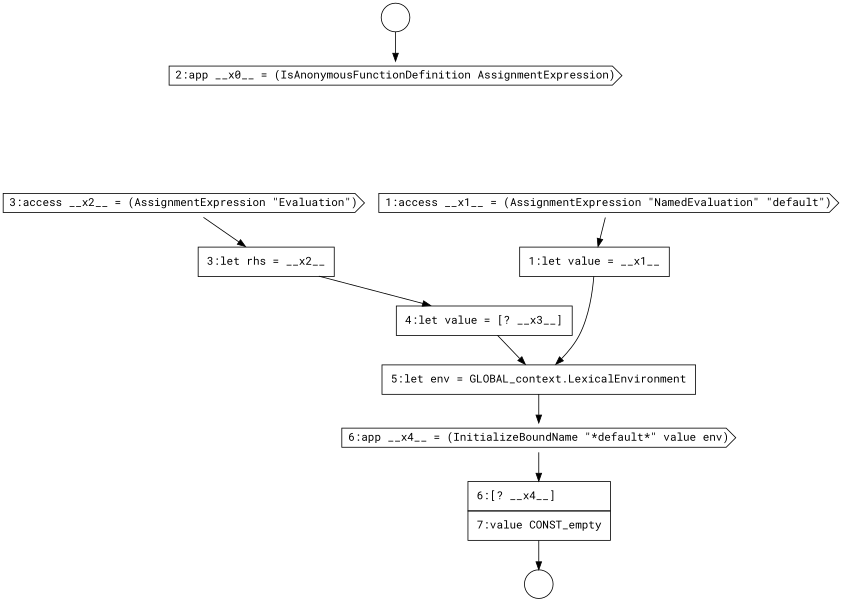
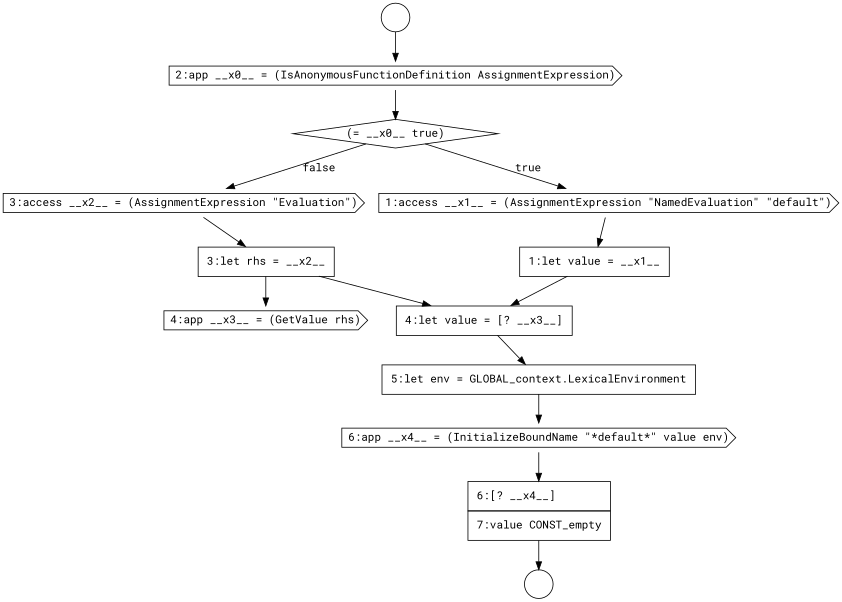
  digraph {
    fontname="Roboto Mono"
    node [color=black fillcolor=white fontname="Roboto Mono" shape=none style=filled]
    edge [color=black fontname="Roboto Mono"]
    n1 [label=<<font color="black">     <table border="0" cellborder="1" cellspacing="0" cellpadding="10">       <tr><td align="left">5:let env = GLOBAL_context.LexicalEnvironment</td></tr>     </table>   </font>> margin=0]
    n2 [label=<<font color="black">6:app __x4__ = (InitializeBoundName &quot;*default*&quot; value env)</font>> shape=cds]
    n3 [label=<<font color="black">     <table border="0" cellborder="1" cellspacing="0" cellpadding="10">       <tr><td align="left">6:[? __x4__]</td></tr>       <tr><td align="left">7:value CONST_empty</td></tr>     </table>   </font>> margin=0]
    n4 [label=<<font color="black">3:access __x2__ = (AssignmentExpression &quot;Evaluation&quot;)</font>> shape=cds]
    n5 [label=<<font color="black">     <table border="0" cellborder="1" cellspacing="0" cellpadding="10">       <tr><td align="left">3:let rhs = __x2__</td></tr>     </table>   </font>> margin=0]
    n6 [label=<<font color="black">     <table border="0" cellborder="1" cellspacing="0" cellpadding="10">       <tr><td align="left">4:let value = [? __x3__]</td></tr>     </table>   </font>> margin=0]
+   n7 [label=<<font color="black">4:app __x3__ = (GetValue rhs)</font>> shape=cds]
    n8 [label=" " shape=circle]
    n9 [label=<<font color="black">     <table border="0" cellborder="1" cellspacing="0" cellpadding="10">       <tr><td align="left">1:let value = __x1__</td></tr>     </table>   </font>> margin=0]
    n10 [label=<<font color="black">2:app __x0__ = (IsAnonymousFunctionDefinition AssignmentExpression)</font>> shape=cds]
+   n11 [label=<<font color="black">(= __x0__ true)</font>> shape=diamond]
    n12 [label=<<font color="black">1:access __x1__ = (AssignmentExpression &quot;NamedEvaluation&quot; &quot;default&quot;)</font>> shape=cds]
    n13 [label=" " shape=circle]
    n1 -> n2
    n2 -> n3
    n3 -> n8
    n4 -> n5
    n5 -> n6
+   n5 -> n7
    n6 -> n1
-   n9 -> n1
+   n9 -> n6
+   n10 -> n11
+   n11 -> n4 [label=<<font color="black">false</font>>]
+   n11 -> n12 [label=<<font color="black">true</font>>]
    n12 -> n9
    n13 -> n10
  }
